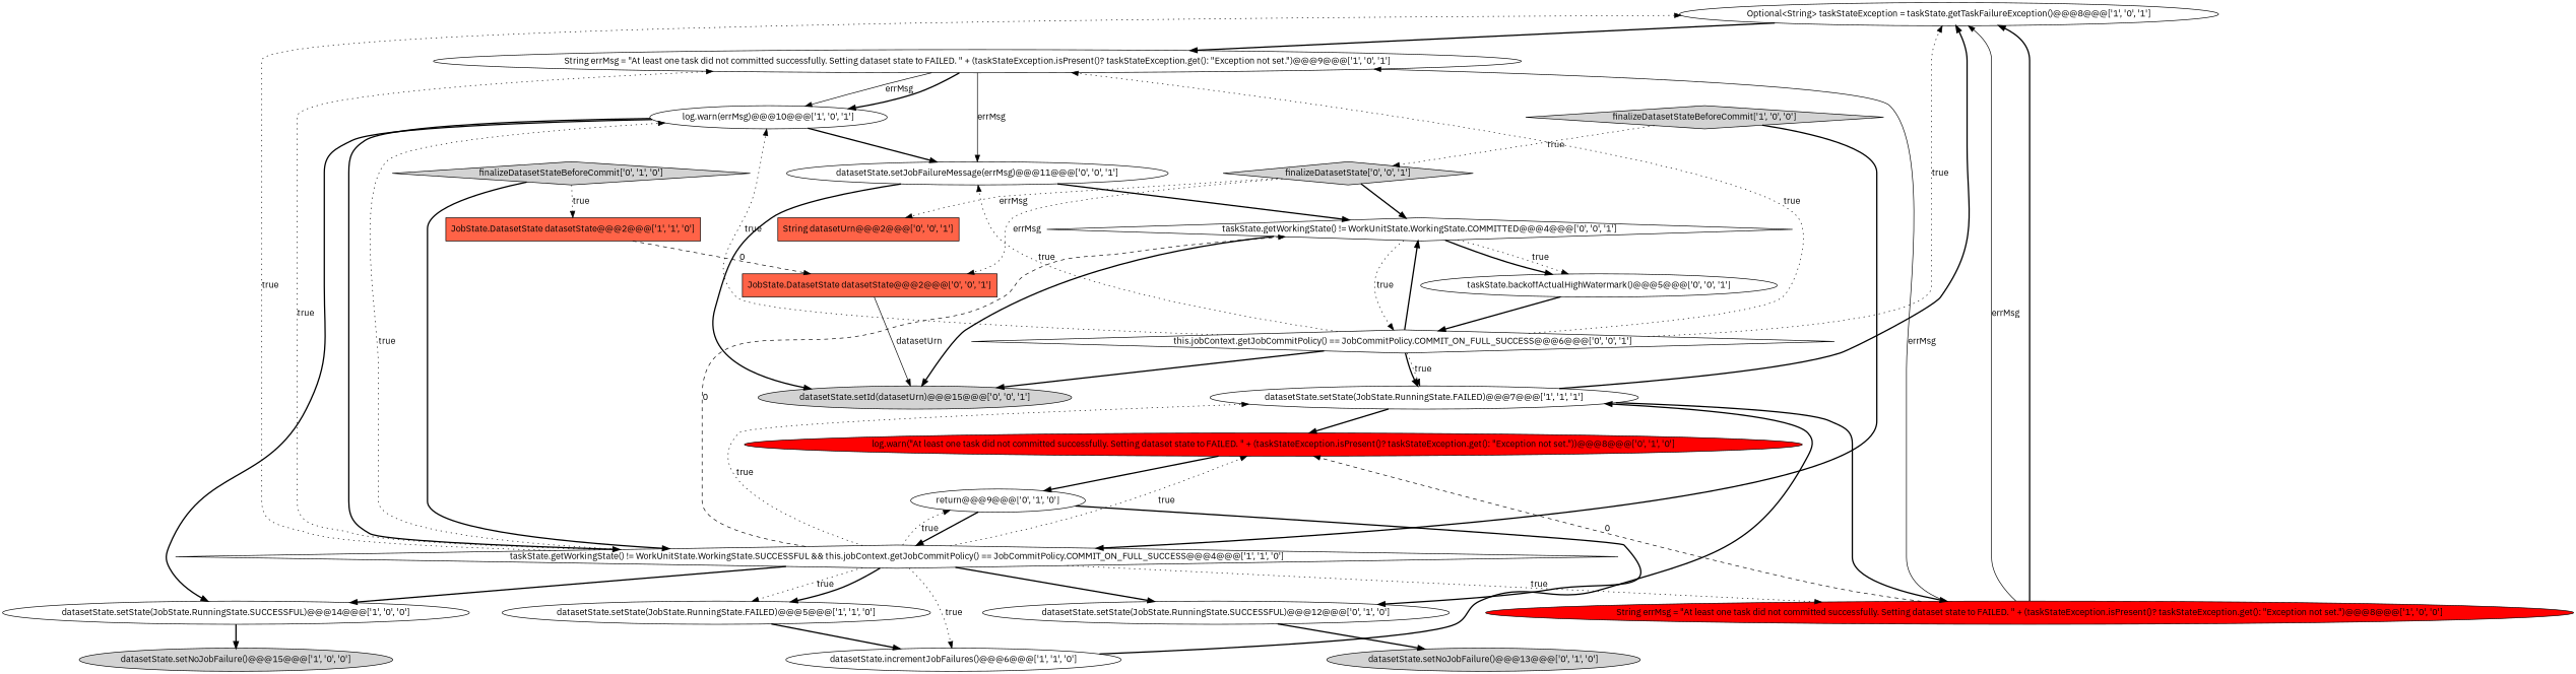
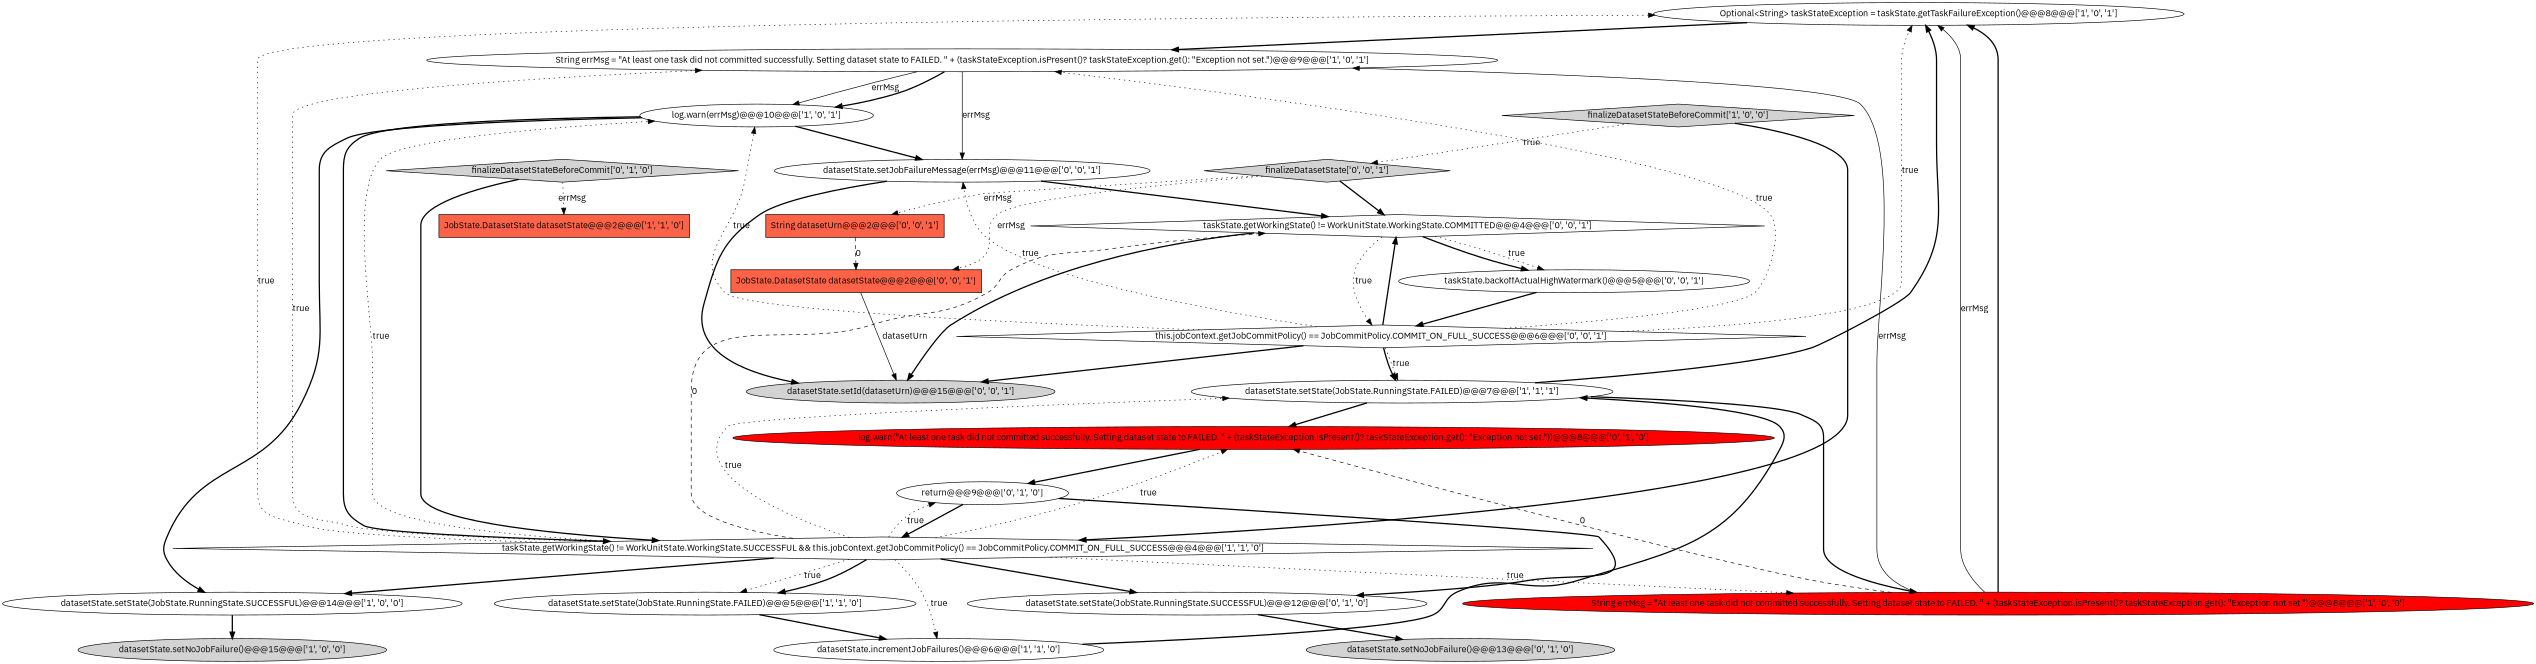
  digraph {
    fontname="IBM Plex Sans"
    node [fillcolor=white fontname="IBM Plex Sans" shape=ellipse style=filled]
    edge [fontname="IBM Plex Sans" style=bold]
    n1 [label="Optional<String> taskStateException = taskState.getTaskFailureException()@@@8@@@['1', '0', '1']"]
    n2 [label="String errMsg = \"At least one task did not committed successfully. Setting dataset state to FAILED. \" + (taskStateException.isPresent()? taskStateException.get(): \"Exception not set.\")@@@9@@@['1', '0', '1']"]
    n3 [label="log.warn(errMsg)@@@10@@@['1', '0', '1']"]
    n4 [label="datasetState.setJobFailureMessage(errMsg)@@@11@@@['0', '0', '1']"]
    n5 [fillcolor=lightgray label="finalizeDatasetState['0', '0', '1']" shape=diamond]
    n6 [fillcolor=tomato label="String datasetUrn@@@2@@@['0', '0', '1']" shape=box]
    n7 [fillcolor=tomato label="JobState.DatasetState datasetState@@@2@@@['0', '0', '1']" shape=box]
    n8 [label="taskState.getWorkingState() != WorkUnitState.WorkingState.COMMITTED@@@4@@@['0', '0', '1']" shape=diamond]
    n9 [fillcolor=lightgray label="datasetState.setId(datasetUrn)@@@15@@@['0', '0', '1']"]
    n10 [label="taskState.backoffActualHighWatermark()@@@5@@@['0', '0', '1']"]
    n11 [label="this.jobContext.getJobCommitPolicy() == JobCommitPolicy.COMMIT_ON_FULL_SUCCESS@@@6@@@['0', '0', '1']" shape=diamond]
    n12 [label="datasetState.setState(JobState.RunningState.FAILED)@@@5@@@['1', '1', '0']"]
    n13 [label="datasetState.incrementJobFailures()@@@6@@@['1', '1', '0']"]
    n14 [label="datasetState.setState(JobState.RunningState.FAILED)@@@7@@@['1', '1', '1']"]
    n15 [fillcolor=red label="String errMsg = \"At least one task did not committed successfully. Setting dataset state to FAILED. \" + (taskStateException.isPresent()? taskStateException.get(): \"Exception not set.\")@@@8@@@['1', '0', '0']"]
    n16 [fillcolor=red label="log.warn(\"At least one task did not committed successfully. Setting dataset state to FAILED. \" + (taskStateException.isPresent()? taskStateException.get(): \"Exception not set.\"))@@@8@@@['0', '1', '0']"]
    n17 [label="return@@@9@@@['0', '1', '0']"]
    n18 [label="datasetState.setState(JobState.RunningState.SUCCESSFUL)@@@12@@@['0', '1', '0']"]
    n19 [label="taskState.getWorkingState() != WorkUnitState.WorkingState.SUCCESSFUL && this.jobContext.getJobCommitPolicy() == JobCommitPolicy.COMMIT_ON_FULL_SUCCESS@@@4@@@['1', '1', '0']" shape=diamond]
    n20 [fillcolor=lightgray label="datasetState.setNoJobFailure()@@@15@@@['1', '0', '0']"]
    n21 [fillcolor=lightgray label="datasetState.setNoJobFailure()@@@13@@@['0', '1', '0']"]
    n22 [label="datasetState.setState(JobState.RunningState.SUCCESSFUL)@@@14@@@['1', '0', '0']"]
    n23 [fillcolor=tomato label="JobState.DatasetState datasetState@@@2@@@['1', '1', '0']" shape=box]
    n24 [fillcolor=lightgray label="finalizeDatasetStateBeforeCommit['1', '0', '0']" shape=diamond]
    n25 [fillcolor=lightgray label="finalizeDatasetStateBeforeCommit['0', '1', '0']" shape=diamond]
    n1 -> n2
    n2 -> n3 [label=errMsg style=solid]
    n2 -> n3
    n2 -> n4 [label=errMsg style=solid]
    n3 -> n4
    n3 -> n19
    n3 -> n22
    n4 -> n8
    n4 -> n9
    n5 -> n6 [label=errMsg style=dotted]
    n5 -> n7 [label=errMsg style=dotted]
    n5 -> n8
    n7 -> n9 [label=datasetUrn style=solid]
    n8 -> n9
    n8 -> n10
    n8 -> n10 [label=true style=dotted]
    n8 -> n11 [label=true style=dotted]
    n10 -> n11
    n11 -> n1 [label=true style=dotted]
    n11 -> n2 [label=true style=dotted]
    n11 -> n3 [label=true style=dotted]
    n11 -> n4 [label=true style=dotted]
    n11 -> n8
    n11 -> n9
    n11 -> n14 [label=true style=dotted]
    n11 -> n14
    n12 -> n13
    n13 -> n14
    n14 -> n1
    n14 -> n15
    n14 -> n16
    n15 -> n1 [label=errMsg style=solid]
    n15 -> n1
    n15 -> n2 [label=errMsg style=solid]
    n15 -> n16 [label=0 style=dashed]
    n16 -> n17
    n17 -> n18
    n17 -> n19
    n18 -> n21
    n19 -> n1 [label=true style=dotted]
    n19 -> n2 [label=true style=dotted]
    n19 -> n3 [label=true style=dotted]
    n19 -> n8 [label=0 style=dashed]
    n19 -> n12 [label=true style=dotted]
    n19 -> n12
    n19 -> n13 [label=true style=dotted]
    n19 -> n14 [label=true style=dotted]
    n19 -> n15 [label=true style=dotted]
    n19 -> n16 [label=true style=dotted]
    n19 -> n17 [label=true style=dotted]
    n19 -> n18
    n19 -> n22
    n22 -> n20
-   n23 -> n7 [label=0 style=dashed]
+   n6 -> n7 [label=0 style=dashed]
    n24 -> n5 [label=true style=dotted]
    n24 -> n19
    n25 -> n19
-   n25 -> n23 [label=true style=dotted]
+   n25 -> n23 [label=errMsg style=dotted]
  }
